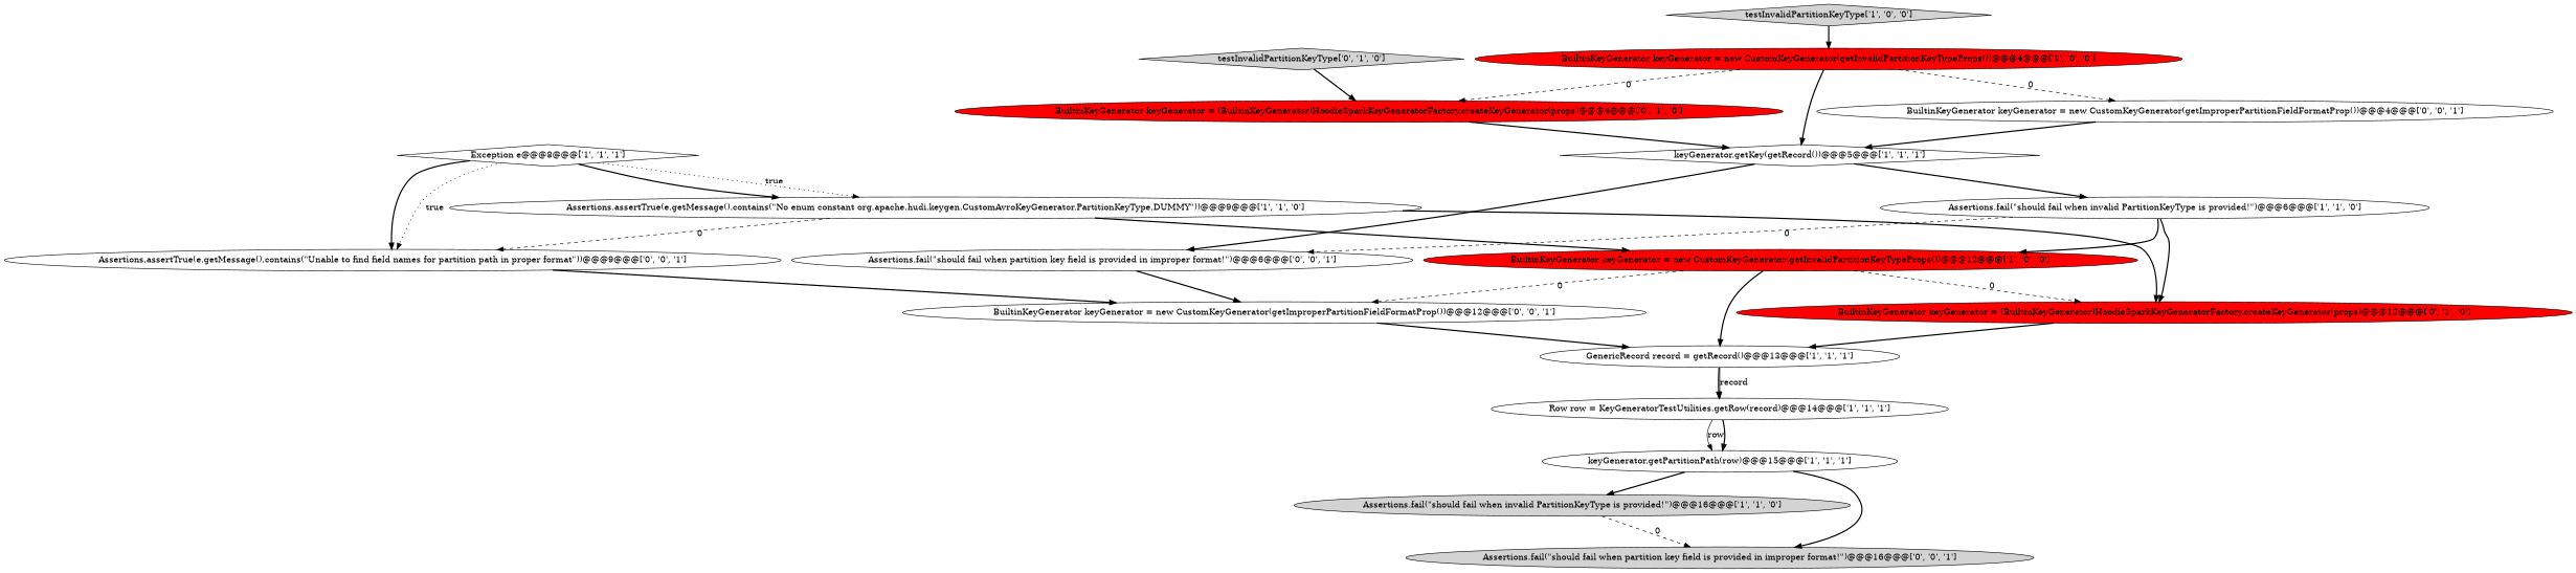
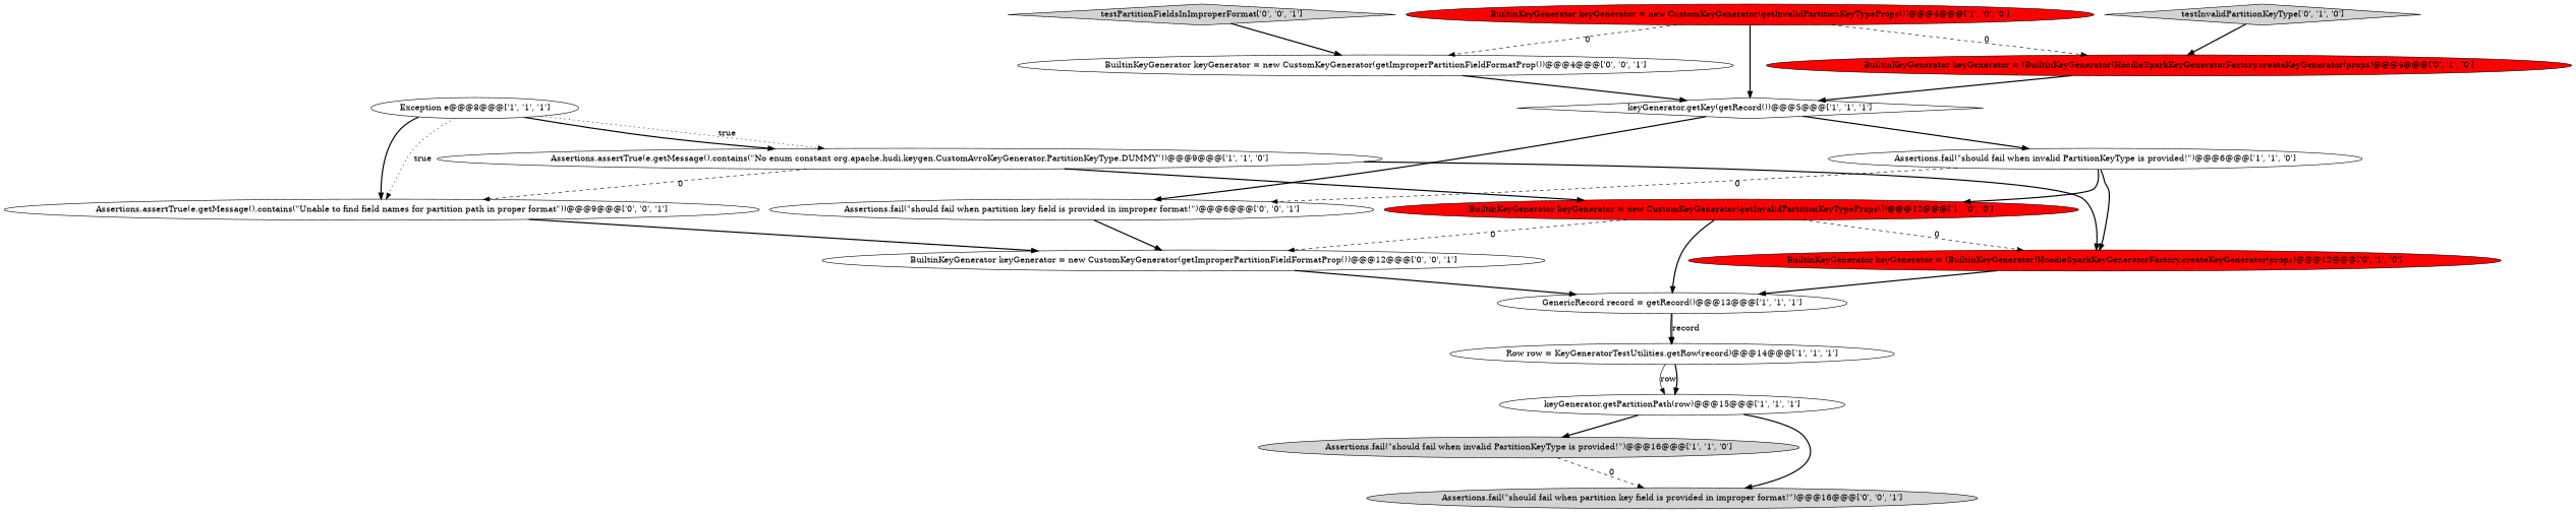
  digraph {
    node [fillcolor=white shape=ellipse style=filled]
    edge [style=bold]
    n1 [label="Assertions.assertTrue(e.getMessage().contains(\"No enum constant org.apache.hudi.keygen.CustomAvroKeyGenerator.PartitionKeyType.DUMMY\"))@@@9@@@['1', '1', '0']"]
    n2 [fillcolor=red label="BuiltinKeyGenerator keyGenerator = (BuiltinKeyGenerator)HoodieSparkKeyGeneratorFactory.createKeyGenerator(props)@@@12@@@['0', '1', '0']"]
    n3 [label="Assertions.assertTrue(e.getMessage().contains(\"Unable to find field names for partition path in proper format\"))@@@9@@@['0', '0', '1']"]
    n4 [fillcolor=red label="BuiltinKeyGenerator keyGenerator = new CustomKeyGenerator(getInvalidPartitionKeyTypeProps())@@@12@@@['1', '0', '0']"]
    n5 [label="GenericRecord record = getRecord()@@@13@@@['1', '1', '1']"]
    n6 [label="BuiltinKeyGenerator keyGenerator = new CustomKeyGenerator(getImproperPartitionFieldFormatProp())@@@12@@@['0', '0', '1']"]
    n7 [fillcolor=lightgray label="Assertions.fail(\"should fail when invalid PartitionKeyType is provided!\")@@@16@@@['1', '1', '0']"]
    n8 [fillcolor=lightgray label="Assertions.fail(\"should fail when partition key field is provided in improper format!\")@@@16@@@['0', '0', '1']"]
    n9 [label="Assertions.fail(\"should fail when partition key field is provided in improper format!\")@@@6@@@['0', '0', '1']"]
    n10 [label="Row row = KeyGeneratorTestUtilities.getRow(record)@@@14@@@['1', '1', '1']"]
    n11 [fillcolor=red label="BuiltinKeyGenerator keyGenerator = (BuiltinKeyGenerator)HoodieSparkKeyGeneratorFactory.createKeyGenerator(props)@@@4@@@['0', '1', '0']"]
    n12 [label="keyGenerator.getKey(getRecord())@@@5@@@['1', '1', '1']" shape=diamond]
    n13 [label="Assertions.fail(\"should fail when invalid PartitionKeyType is provided!\")@@@6@@@['1', '1', '0']"]
    n14 [label="keyGenerator.getPartitionPath(row)@@@15@@@['1', '1', '1']"]
    n15 [fillcolor=red label="BuiltinKeyGenerator keyGenerator = new CustomKeyGenerator(getInvalidPartitionKeyTypeProps())@@@4@@@['1', '0', '0']"]
    n16 [label="BuiltinKeyGenerator keyGenerator = new CustomKeyGenerator(getImproperPartitionFieldFormatProp())@@@4@@@['0', '0', '1']"]
-   n17 [label="Exception e@@@8@@@['1', '1', '1']" shape=diamond]
+   n17 [label="Exception e@@@8@@@['1', '1', '1']"]
    n18 [fillcolor=lightgray label="testInvalidPartitionKeyType['0', '1', '0']" shape=diamond]
-   n20 [fillcolor=lightgray label="testInvalidPartitionKeyType['1', '0', '0']" shape=diamond]
+   n19 [fillcolor=lightgray label="testPartitionFieldsInImproperFormat['0', '0', '1']" shape=diamond]
    n1 -> n2
    n1 -> n3 [label=0 style=dashed]
    n1 -> n4
    n2 -> n5
    n3 -> n6
    n4 -> n2 [label=0 style=dashed]
    n4 -> n5
    n4 -> n6 [label=0 style=dashed]
    n5 -> n10
    n5 -> n10 [label=record style=solid]
    n6 -> n5
    n7 -> n8 [label=0 style=dashed]
    n9 -> n6
    n10 -> n14 [label=row style=solid]
    n10 -> n14
    n11 -> n12
    n12 -> n9
    n12 -> n13
    n13 -> n2
    n13 -> n4
    n13 -> n9 [label=0 style=dashed]
    n14 -> n7
    n14 -> n8
    n15 -> n11 [label=0 style=dashed]
    n15 -> n12
    n15 -> n16 [label=0 style=dashed]
    n16 -> n12
    n17 -> n1
    n17 -> n1 [label=true style=dotted]
    n17 -> n3
    n17 -> n3 [label=true style=dotted]
    n18 -> n11
-   n20 -> n15
+   n19 -> n16
  }
